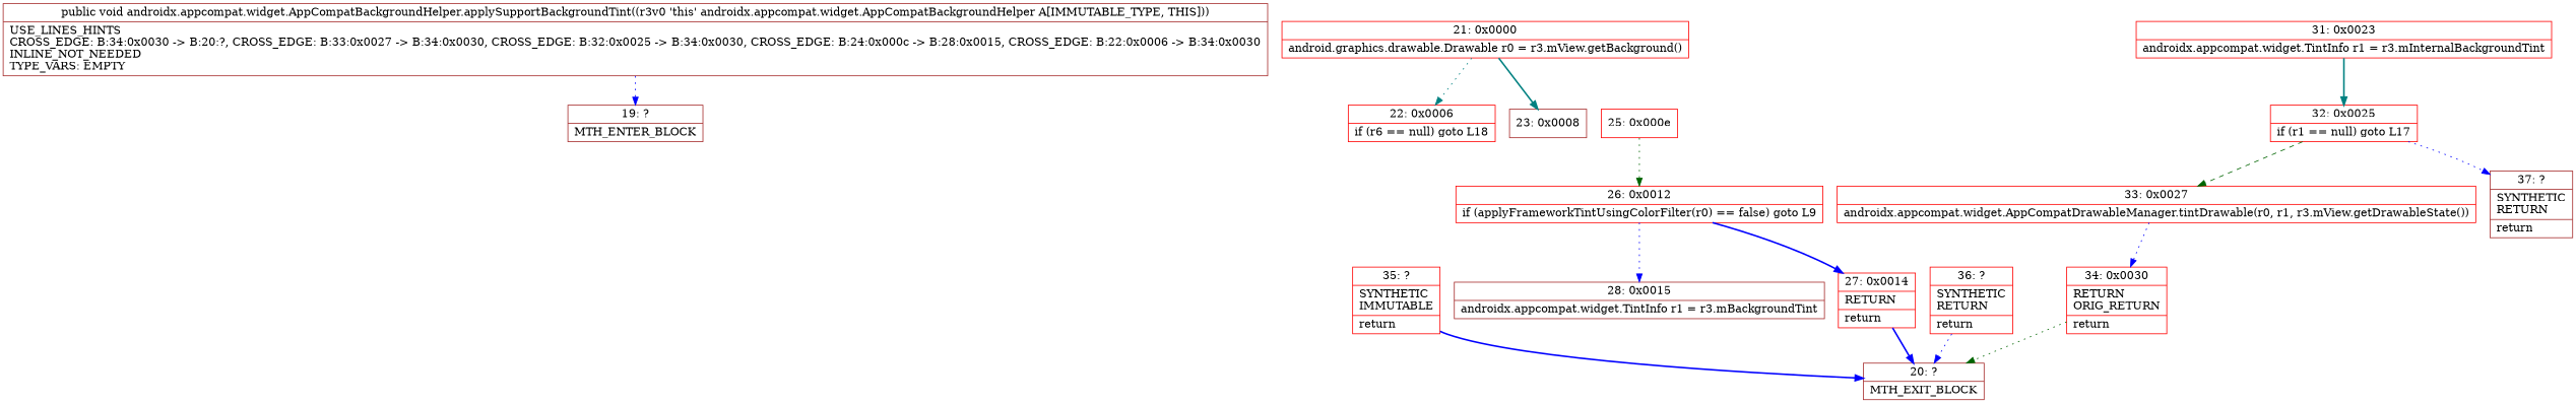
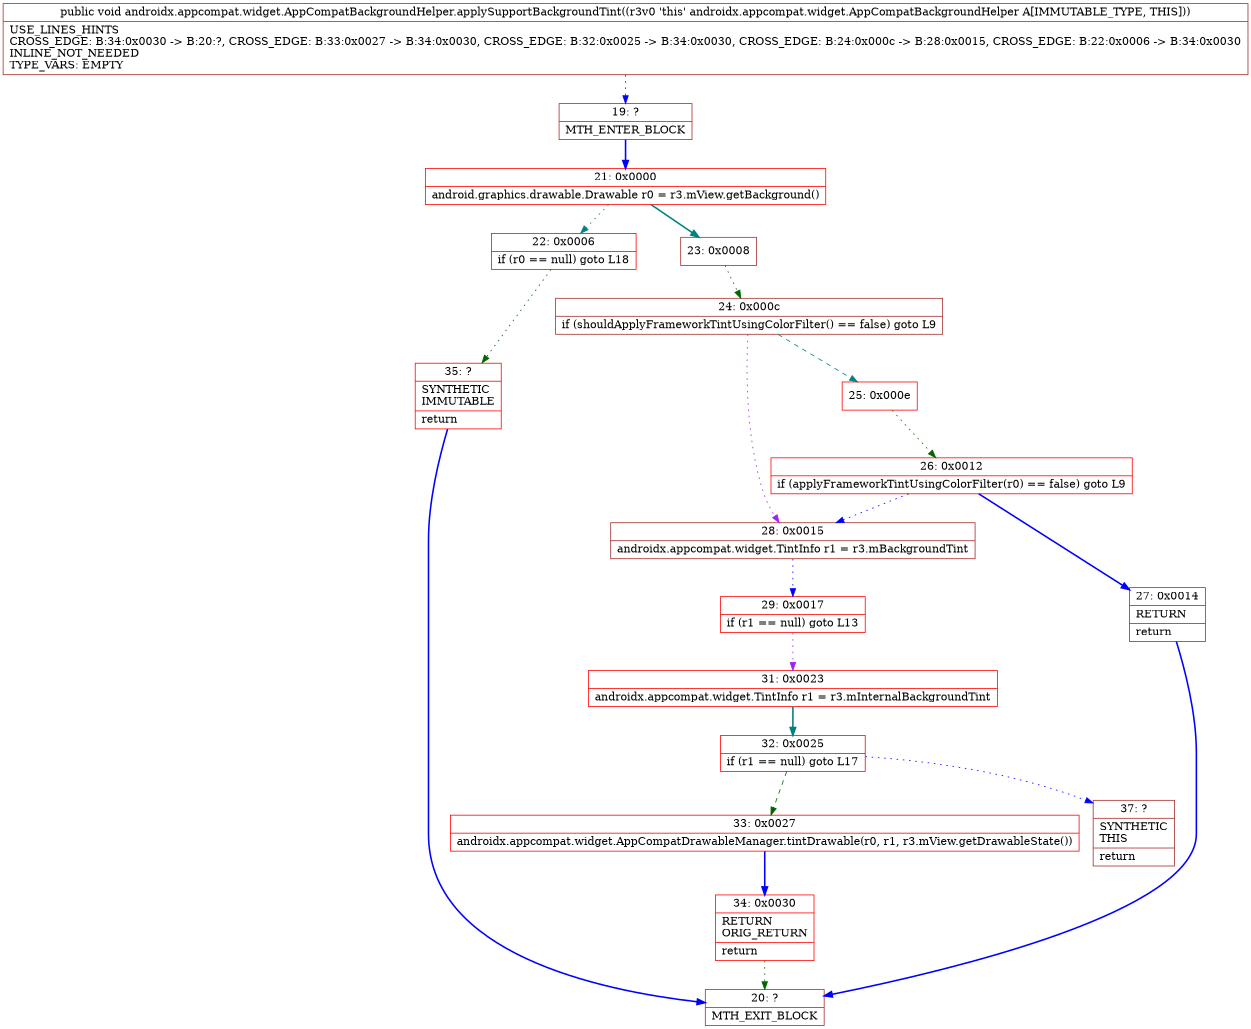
  digraph {
    node [color=red shape=record]
    edge [color=blue style=dotted]
    n1 [color=brown label="{19\:\ ?|MTH_ENTER_BLOCK\l}"]
    n2 [label="{21\:\ 0x0000|android.graphics.drawable.Drawable r0 = r3.mView.getBackground()\l}"]
-   n3 [label="{22\:\ 0x0006|if (r6 == null) goto L18\l}"]
+   n3 [label="{22\:\ 0x0006|if (r0 == null) goto L18\l}"]
    n4 [color=brown label="{23\:\ 0x0008}"]
    n5 [label="{35\:\ ?|SYNTHETIC\lIMMUTABLE\l|return\l}"]
+   n6 [color=brown label="{24\:\ 0x000c|if (shouldApplyFrameworkTintUsingColorFilter() == false) goto L9\l}"]
    n7 [color=brown label="{20\:\ ?|MTH_EXIT_BLOCK\l}"]
    n8 [label="{25\:\ 0x000e}"]
    n9 [color=brown label="{28\:\ 0x0015|androidx.appcompat.widget.TintInfo r1 = r3.mBackgroundTint\l}"]
    n10 [label="{26\:\ 0x0012|if (applyFrameworkTintUsingColorFilter(r0) == false) goto L9\l}"]
+   n11 [label="{29\:\ 0x0017|if (r1 == null) goto L13\l}"]
    n12 [label="{27\:\ 0x0014|RETURN\l|return\l}"]
    n13 [label="{31\:\ 0x0023|androidx.appcompat.widget.TintInfo r1 = r3.mInternalBackgroundTint\l}"]
    n14 [label="{32\:\ 0x0025|if (r1 == null) goto L17\l}"]
-   n15 [label="{36\:\ ?|SYNTHETIC\lRETURN\l|return\l}"]
    n16 [label="{33\:\ 0x0027|androidx.appcompat.widget.AppCompatDrawableManager.tintDrawable(r0, r1, r3.mView.getDrawableState())\l}"]
-   n17 [color=brown label="{37\:\ ?|SYNTHETIC\lRETURN\l|return\l}"]
+   n17 [color=brown label="{37\:\ ?|SYNTHETIC\lTHIS\l|return\l}"]
    n18 [label="{34\:\ 0x0030|RETURN\lORIG_RETURN\l|return\l}"]
    n19 [color=brown label="{public void androidx.appcompat.widget.AppCompatBackgroundHelper.applySupportBackgroundTint((r3v0 'this' androidx.appcompat.widget.AppCompatBackgroundHelper A[IMMUTABLE_TYPE, THIS]))  | USE_LINES_HINTS\lCROSS_EDGE: B:34:0x0030 \-\> B:20:?, CROSS_EDGE: B:33:0x0027 \-\> B:34:0x0030, CROSS_EDGE: B:32:0x0025 \-\> B:34:0x0030, CROSS_EDGE: B:24:0x000c \-\> B:28:0x0015, CROSS_EDGE: B:22:0x0006 \-\> B:34:0x0030\lINLINE_NOT_NEEDED\lTYPE_VARS: EMPTY\l}"]
+   n1 -> n2 [style=bold]
    n2 -> n3 [color=teal]
    n2 -> n4 [color=teal style=bold]
+   n3 -> n5 [color=darkgreen]
+   n4 -> n6 [color=darkgreen]
    n5 -> n7 [style=bold]
+   n6 -> n8 [color=teal style=dashed]
+   n6 -> n9 [color=purple]
    n8 -> n10 [color=darkgreen]
+   n9 -> n11
    n10 -> n9
    n10 -> n12 [style=bold]
+   n11 -> n13 [color=purple]
    n12 -> n7 [style=bold]
    n13 -> n14 [color=teal style=bold]
    n14 -> n16 [color=darkgreen style=dashed]
    n14 -> n17
-   n15 -> n7
-   n16 -> n18
+   n16 -> n18 [style=bold]
    n18 -> n7 [color=darkgreen]
    n19 -> n1
  }
